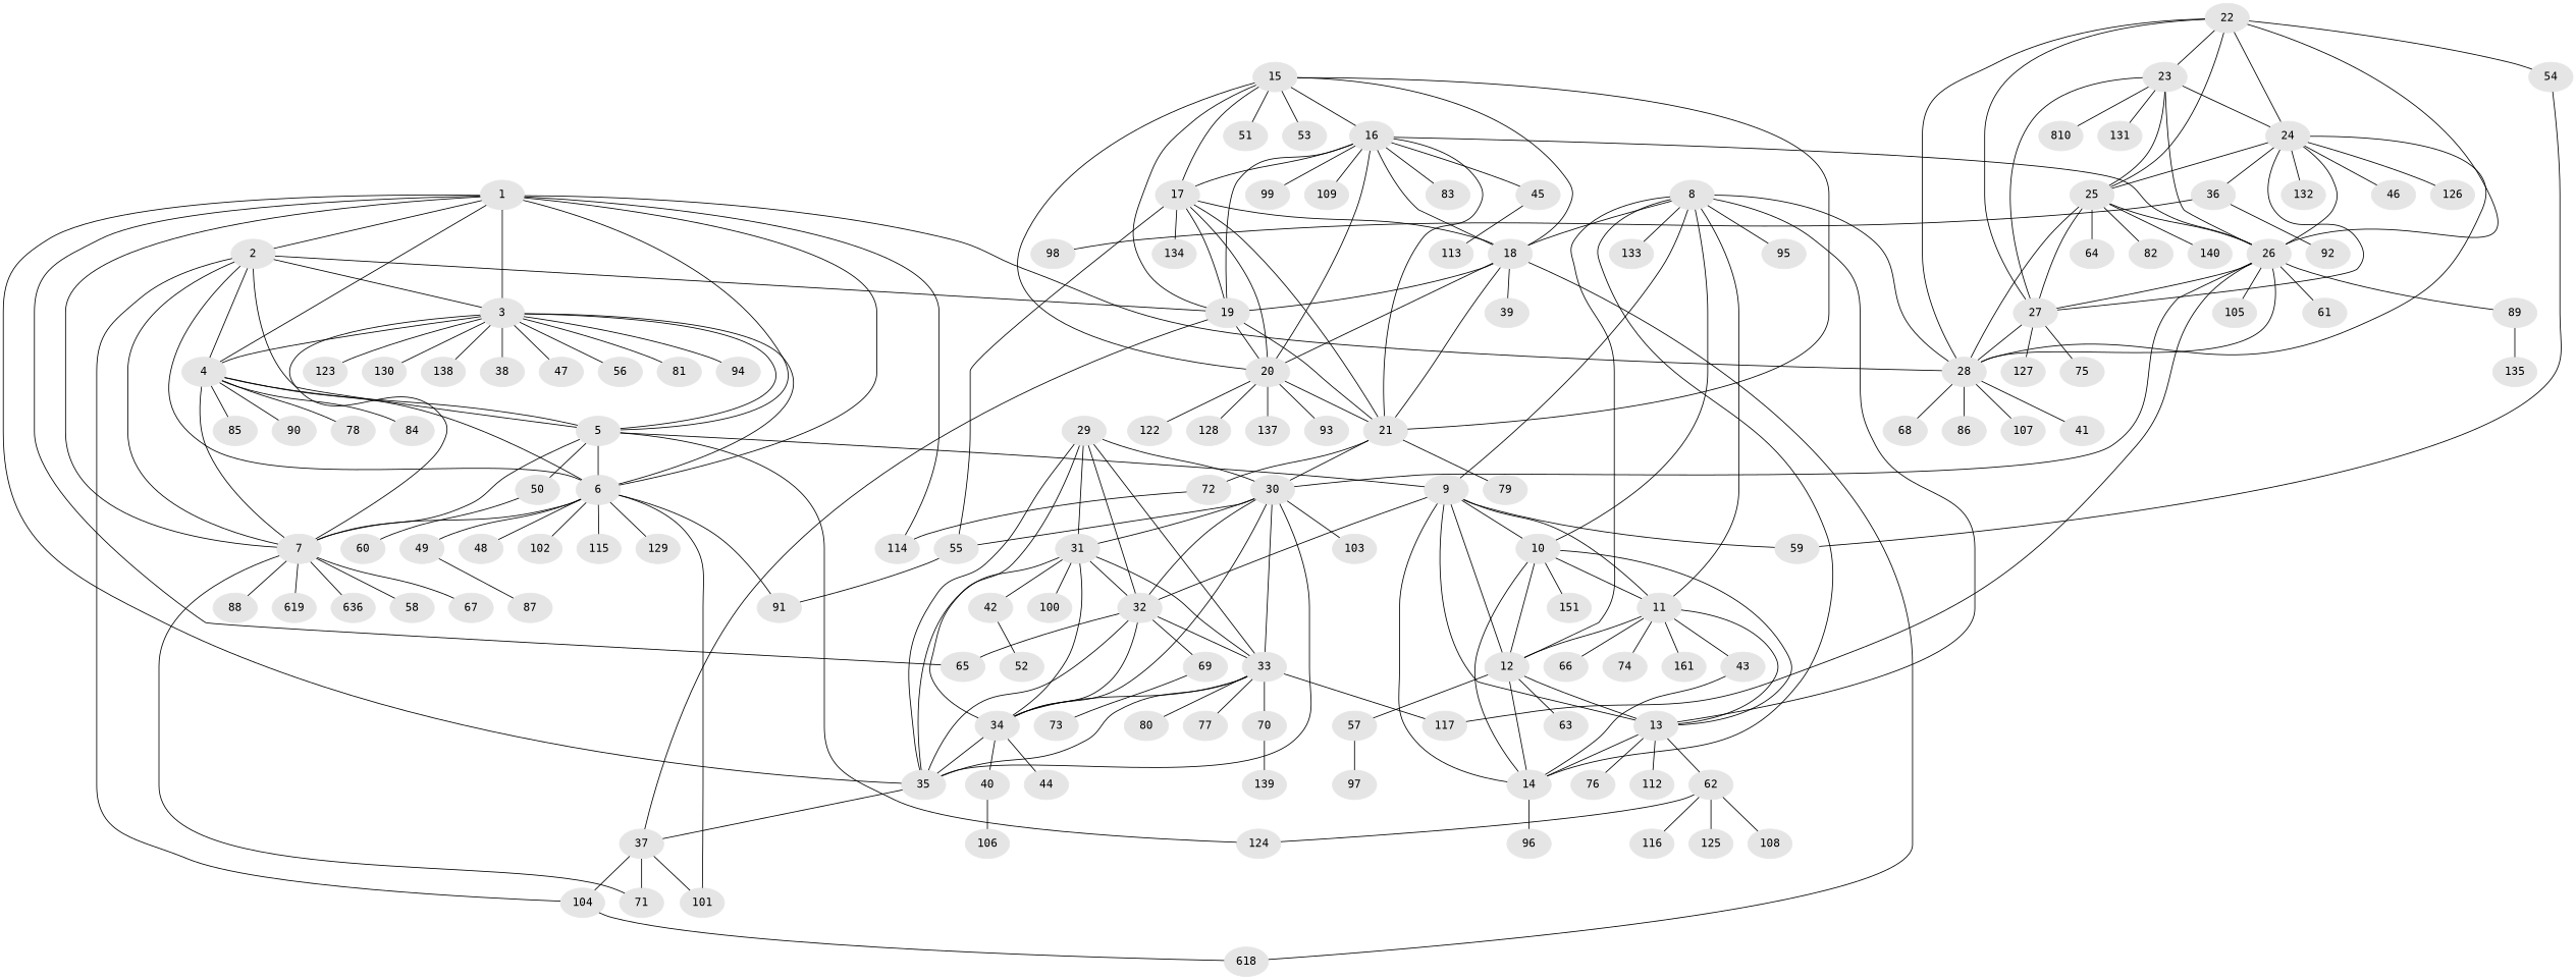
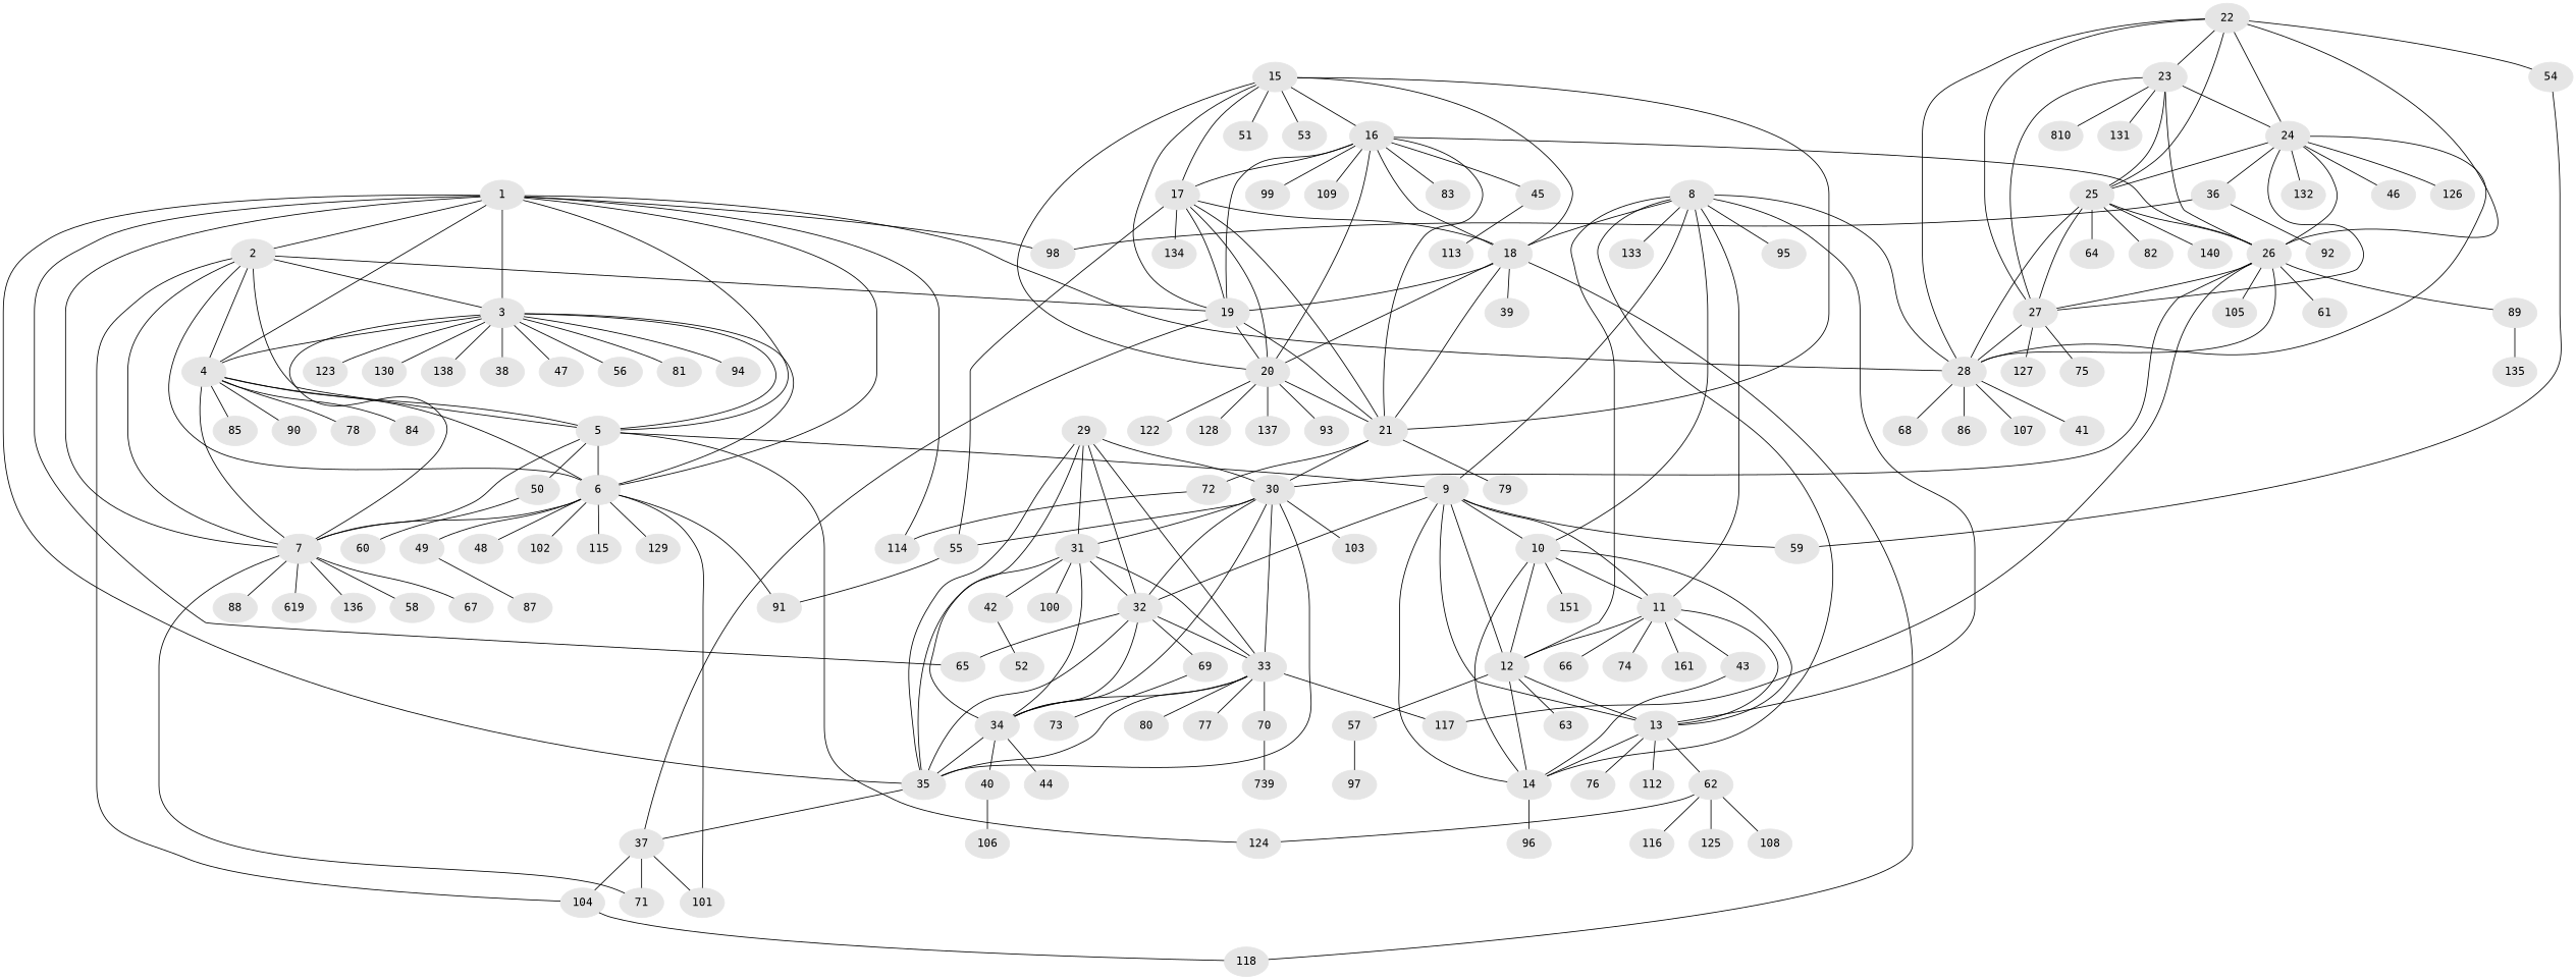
  graph {
    fontname="DejaVu Sans Mono"
    node [color=gray90 fontname="DejaVu Sans Mono" style=filled]
    edge [fontname="DejaVu Sans Mono"]
    1
    2
    3
    4
    5
    6
    7
    28
    35
    65
    98
    114
    19
    104
    38
    47
    56
    81
    94
    123
    130
    138
    78
    84
    85
    90
    9
    50
    124
    48
    49
    91
    101
    102
    115
    129
    58
    67
    71
    88
    n41 [label=619]
-   136 [label=636]
+   136
    41
    68
    86
    107
    37
    20
    21
-   118 [label=618]
+   118
    10
    11
    12
    13
    14
    32
    59
    60
    87
    8
    18
    95
    133
    n64 [label=151]
    43
    66
    74
    n68 [label=161]
    57
    63
    62
    76
    112
    96
    39
    33
    34
    69
    97
    108
    116
    125
    15
    16
    17
    51
    53
    26
    45
    83
    99
    109
    55
    134
    93
    122
    128
    137
    30
    72
    79
    27
    61
    89
    105
    117
    113
    31
    103
    22
    23
    24
    25
    54
    n115 [label=810]
    131
    36
    46
    126
    132
    64
    82
    140
    75
    127
    92
    135
    29
    42
    100
    70
    77
    80
    40
    44
    52
    73
-   139
+   139 [label=739]
    106
    1 -- 2
    1 -- 3
    1 -- 4
    1 -- 5
    1 -- 6
    1 -- 7
    1 -- 28
    1 -- 35
    1 -- 65
+   1 -- 98
    1 -- 114
    2 -- 3
    2 -- 4
    2 -- 5
    2 -- 6
    2 -- 7
    2 -- 19
    2 -- 104
    3 -- 4
    3 -- 5
    3 -- 6
    3 -- 7
    3 -- 38
    3 -- 47
    3 -- 56
    3 -- 81
    3 -- 94
    3 -- 123
    3 -- 130
    3 -- 138
    4 -- 5
    4 -- 6
    4 -- 7
    4 -- 78
    4 -- 84
    4 -- 85
    4 -- 90
    5 -- 6
    5 -- 7
    5 -- 9
    5 -- 50
    5 -- 124
    6 -- 7
    6 -- 48
    6 -- 49
    6 -- 91
    6 -- 101
    6 -- 102
    6 -- 115
    6 -- 129
    7 -- 58
    7 -- 67
    7 -- 71
    7 -- 88
    7 -- n41
    7 -- 136
    28 -- 41
    28 -- 68
    28 -- 86
    28 -- 107
    35 -- 37
    19 -- 37
    19 -- 20
    19 -- 21
    104 -- 118
    9 -- 10
    9 -- 11
    9 -- 12
    9 -- 13
    9 -- 14
    9 -- 32
    9 -- 59
    50 -- 60
    49 -- 87
    37 -- 104
    37 -- 101
    37 -- 71
    20 -- 21
    20 -- 93
    20 -- 122
    20 -- 128
    20 -- 137
    21 -- 30
    21 -- 72
    21 -- 79
    10 -- 11
    10 -- 12
    10 -- 13
    10 -- 14
    10 -- n64
    11 -- 12
    11 -- 13
    11 -- 43
    11 -- 66
    11 -- 74
    11 -- n68
    12 -- 13
    12 -- 14
    12 -- 57
    12 -- 63
    13 -- 14
    13 -- 62
    13 -- 76
    13 -- 112
    14 -- 96
    32 -- 35
    32 -- 65
    32 -- 33
    32 -- 34
    32 -- 69
    8 -- 28
    8 -- 9
    8 -- 10
    8 -- 11
    8 -- 12
    8 -- 13
    8 -- 14
    8 -- 18
    8 -- 95
    8 -- 133
    18 -- 19
    18 -- 20
    18 -- 21
    18 -- 118
    18 -- 39
    43 -- 14
    57 -- 97
    62 -- 124
    62 -- 108
    62 -- 116
    62 -- 125
    33 -- 35
    33 -- 34
    33 -- 117
    33 -- 70
    33 -- 77
    33 -- 80
    34 -- 35
    34 -- 40
    34 -- 44
    69 -- 73
    15 -- 19
    15 -- 20
    15 -- 21
    15 -- 18
    15 -- 16
    15 -- 17
    15 -- 51
    15 -- 53
    16 -- 19
    16 -- 20
    16 -- 21
    16 -- 18
    16 -- 17
    16 -- 26
    16 -- 45
    16 -- 83
    16 -- 99
    16 -- 109
    17 -- 19
    17 -- 20
    17 -- 21
    17 -- 18
    17 -- 55
    17 -- 134
    26 -- 28
    26 -- 30
    26 -- 27
    26 -- 61
    26 -- 89
    26 -- 105
    26 -- 117
    45 -- 113
    55 -- 91
    30 -- 35
    30 -- 32
    30 -- 33
    30 -- 34
    30 -- 55
    30 -- 31
    30 -- 103
    72 -- 114
    27 -- 28
    27 -- 75
    27 -- 127
    89 -- 135
    31 -- 35
    31 -- 32
    31 -- 33
    31 -- 34
    31 -- 42
    31 -- 100
    22 -- 28
    22 -- 26
    22 -- 27
    22 -- 23
    22 -- 24
    22 -- 25
    22 -- 54
    23 -- 26
    23 -- 27
    23 -- 24
    23 -- 25
    23 -- n115
    23 -- 131
    24 -- 28
    24 -- 26
    24 -- 27
    24 -- 25
    24 -- 36
    24 -- 46
    24 -- 126
    24 -- 132
    25 -- 28
    25 -- 26
    25 -- 27
    25 -- 64
    25 -- 82
    25 -- 140
    54 -- 59
    36 -- 98
    36 -- 92
    29 -- 35
    29 -- 32
    29 -- 33
    29 -- 34
    29 -- 30
    29 -- 31
    42 -- 52
    70 -- 139
    40 -- 106
  }
